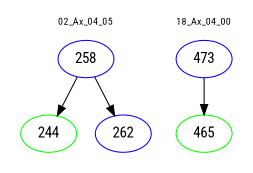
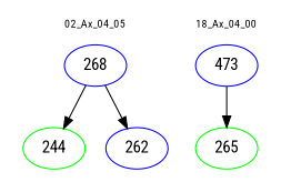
  digraph {
    fontname="Roboto Condensed"
    node [color=blue fontname="Roboto Condensed"]
    edge [color=black fontname="Roboto Condensed"]
-   n1 [label=258]
+   n1 [label=268]
    n2 [color=green label=244]
    n3 [label=262]
    n4 [label=473]
-   n5 [color=green label=465]
+   n5 [color=green label=265]
    subgraph cluster_1 {
      color=white
      fontsize=10
      label="02_Ax_04_05"
      n1
      n2
      n3
    }
    subgraph cluster_2 {
      color=white
      fontsize=10
      label="18_Ax_04_00"
      n4
      n5
    }
    n1 -> n2
    n1 -> n3
    n4 -> n5
  }
